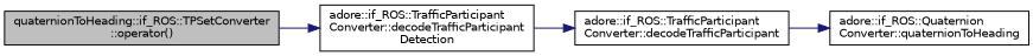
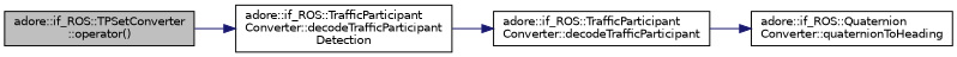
  digraph {
    rankdir=LR
    node [color=black fillcolor=white fontname=Helvetica fontsize=10 shape=record style=filled]
    edge [color=midnightblue fontname=Helvetica fontsize=10 labelfontname=Helvetica labelfontsize=10 style=solid]
-   n1 [fillcolor=grey75 fontcolor=black height=0.2 label="quaternionToHeading::if_ROS::TPSetConverter\l::operator()" width=0.4]
+   n1 [fillcolor=grey75 fontcolor=black height=0.2 label="adore::if_ROS::TPSetConverter\l::operator()" width=0.4]
    n2 [height=0.2 label="adore::if_ROS::TrafficParticipant\lConverter::decodeTrafficParticipant\lDetection" width=0.4]
    n3 [height=0.2 label="adore::if_ROS::TrafficParticipant\lConverter::decodeTrafficParticipant" width=0.4]
    n4 [height=0.2 label="adore::if_ROS::Quaternion\lConverter::quaternionToHeading" width=0.4]
    n1 -> n2
    n2 -> n3
    n3 -> n4
  }
